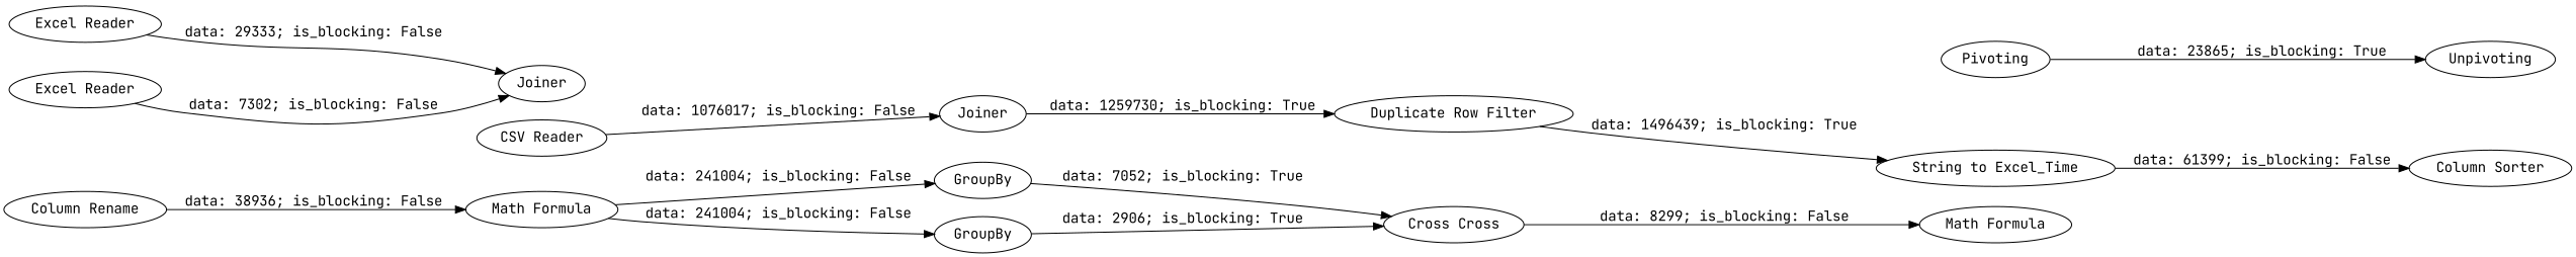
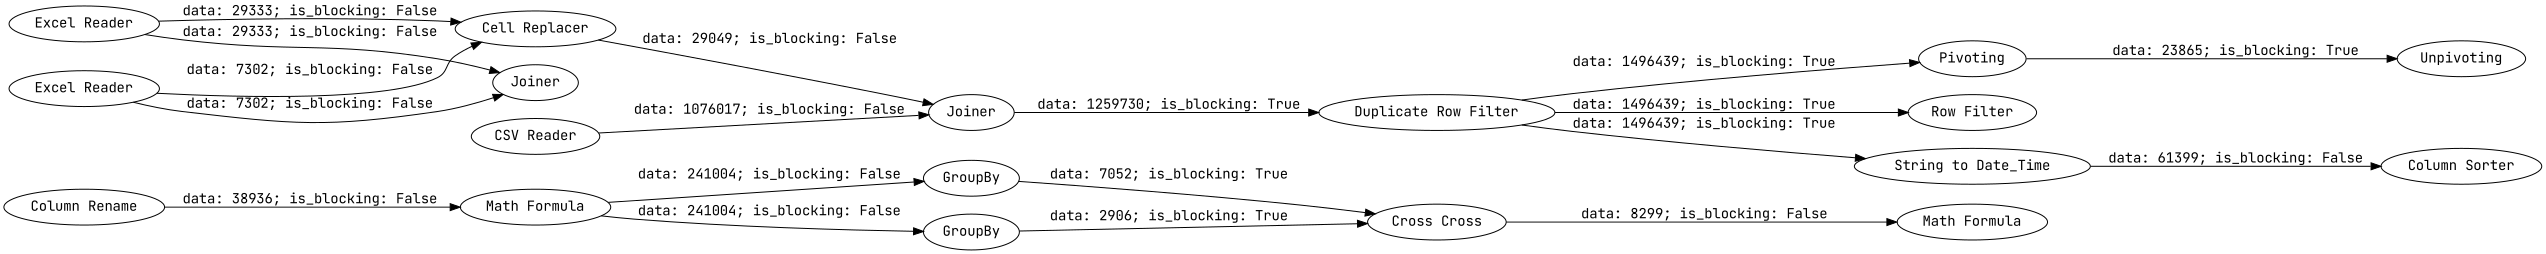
  digraph {
    fontname="JetBrains Mono"
    rankdir=LR
    node [fontname="JetBrains Mono"]
    edge [fontname="JetBrains Mono"]
    n1 [label="Math Formula"]
    n2 [label=GroupBy]
    n3 [label=GroupBy]
    n4 [label="Cross Cross"]
    n5 [label="Excel Reader"]
    n6 [label=Joiner]
+   n7 [label="Cell Replacer"]
    n8 [label=Joiner]
    n9 [label="Column Rename"]
    n10 [label=Pivoting]
    n11 [label=Unpivoting]
    n12 [label="Math Formula"]
+   n13 [label="Row Filter"]
    n14 [label="Excel Reader"]
    n15 [label="Duplicate Row Filter"]
-   n16 [label="String to Excel_Time"]
+   n16 [label="String to Date_Time"]
    n17 [label="CSV Reader"]
    n18 [label="Column Sorter"]
    n1 -> n2 [label="data: 241004; is_blocking: False"]
    n1 -> n3 [label="data: 241004; is_blocking: False"]
    n2 -> n4 [label="data: 7052; is_blocking: True"]
    n3 -> n4 [label="data: 2906; is_blocking: True"]
    n4 -> n12 [label="data: 8299; is_blocking: False"]
    n5 -> n6 [label="data: 29333; is_blocking: False"]
+   n5 -> n7 [label="data: 29333; is_blocking: False"]
+   n7 -> n8 [label="data: 29049; is_blocking: False"]
    n8 -> n15 [label="data: 1259730; is_blocking: True"]
    n9 -> n1 [label="data: 38936; is_blocking: False"]
    n10 -> n11 [label="data: 23865; is_blocking: True"]
    n14 -> n6 [label="data: 7302; is_blocking: False"]
+   n14 -> n7 [label="data: 7302; is_blocking: False"]
+   n15 -> n10 [label="data: 1496439; is_blocking: True"]
+   n15 -> n13 [label="data: 1496439; is_blocking: True"]
    n15 -> n16 [label="data: 1496439; is_blocking: True"]
    n16 -> n18 [label="data: 61399; is_blocking: False"]
    n17 -> n8 [label="data: 1076017; is_blocking: False"]
  }
